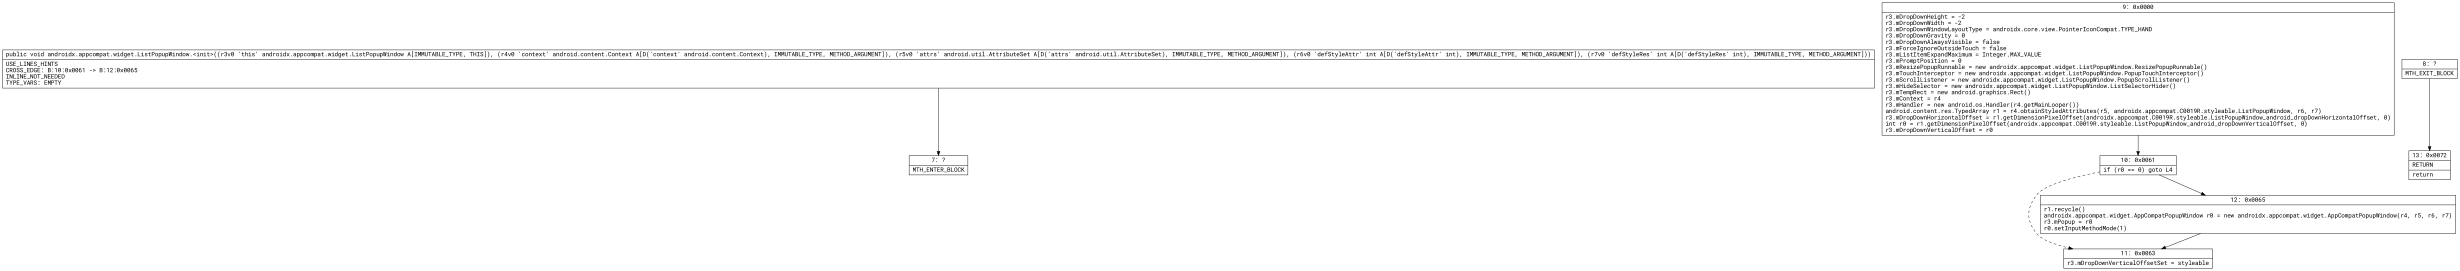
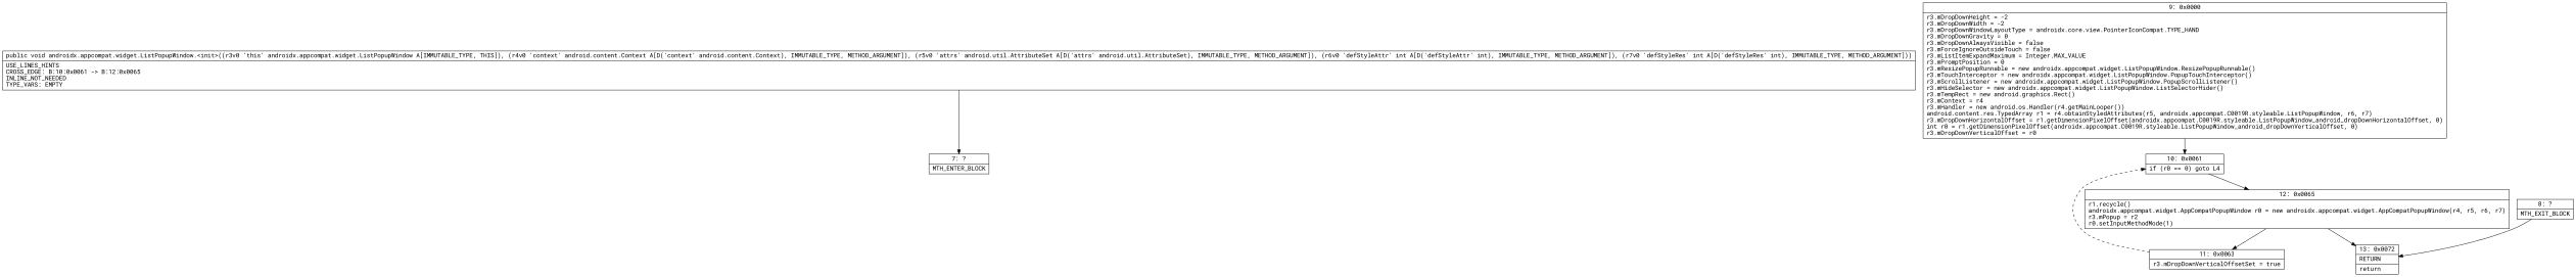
  digraph {
    fontname="Roboto Mono"
    node [fontname="Roboto Mono" shape=record]
    edge [fontname="Roboto Mono"]
    n1 [label="{7\:\ ?|MTH_ENTER_BLOCK\l}"]
    n2 [label="{9\:\ 0x0000|r3.mDropDownHeight = \-2\lr3.mDropDownWidth = \-2\lr3.mDropDownWindowLayoutType = androidx.core.view.PointerIconCompat.TYPE_HAND\lr3.mDropDownGravity = 0\lr3.mDropDownAlwaysVisible = false\lr3.mForceIgnoreOutsideTouch = false\lr3.mListItemExpandMaximum = Integer.MAX_VALUE\lr3.mPromptPosition = 0\lr3.mResizePopupRunnable = new androidx.appcompat.widget.ListPopupWindow.ResizePopupRunnable()\lr3.mTouchInterceptor = new androidx.appcompat.widget.ListPopupWindow.PopupTouchInterceptor()\lr3.mScrollListener = new androidx.appcompat.widget.ListPopupWindow.PopupScrollListener()\lr3.mHideSelector = new androidx.appcompat.widget.ListPopupWindow.ListSelectorHider()\lr3.mTempRect = new android.graphics.Rect()\lr3.mContext = r4\lr3.mHandler = new android.os.Handler(r4.getMainLooper())\landroid.content.res.TypedArray r1 = r4.obtainStyledAttributes(r5, androidx.appcompat.C0019R.styleable.ListPopupWindow, r6, r7)\lr3.mDropDownHorizontalOffset = r1.getDimensionPixelOffset(androidx.appcompat.C0019R.styleable.ListPopupWindow_android_dropDownHorizontalOffset, 0)\lint r0 = r1.getDimensionPixelOffset(androidx.appcompat.C0019R.styleable.ListPopupWindow_android_dropDownVerticalOffset, 0)\lr3.mDropDownVerticalOffset = r0\l}"]
    n3 [label="{10\:\ 0x0061|if (r0 == 0) goto L4\l}"]
-   n4 [label="{11\:\ 0x0063|r3.mDropDownVerticalOffsetSet = styleable\l}"]
-   n5 [label="{12\:\ 0x0065|r1.recycle()\landroidx.appcompat.widget.AppCompatPopupWindow r0 = new androidx.appcompat.widget.AppCompatPopupWindow(r4, r5, r6, r7)\lr3.mPopup = r0\lr0.setInputMethodMode(1)\l}"]
+   n4 [label="{11\:\ 0x0063|r3.mDropDownVerticalOffsetSet = true\l}"]
+   n5 [label="{12\:\ 0x0065|r1.recycle()\landroidx.appcompat.widget.AppCompatPopupWindow r0 = new androidx.appcompat.widget.AppCompatPopupWindow(r4, r5, r6, r7)\lr3.mPopup = r2\lr0.setInputMethodMode(1)\l}"]
    n6 [label="{13\:\ 0x0072|RETURN\l|return\l}"]
    n7 [label="{8\:\ ?|MTH_EXIT_BLOCK\l}"]
    n8 [label="{public void androidx.appcompat.widget.ListPopupWindow.\<init\>((r3v0 'this' androidx.appcompat.widget.ListPopupWindow A[IMMUTABLE_TYPE, THIS]), (r4v0 'context' android.content.Context A[D('context' android.content.Context), IMMUTABLE_TYPE, METHOD_ARGUMENT]), (r5v0 'attrs' android.util.AttributeSet A[D('attrs' android.util.AttributeSet), IMMUTABLE_TYPE, METHOD_ARGUMENT]), (r6v0 'defStyleAttr' int A[D('defStyleAttr' int), IMMUTABLE_TYPE, METHOD_ARGUMENT]), (r7v0 'defStyleRes' int A[D('defStyleRes' int), IMMUTABLE_TYPE, METHOD_ARGUMENT]))  | USE_LINES_HINTS\lCROSS_EDGE: B:10:0x0061 \-\> B:12:0x0065\lINLINE_NOT_NEEDED\lTYPE_VARS: EMPTY\l}"]
    n2 -> n3
-   n3 -> n4 [style=dashed]
+   n4 -> n3 [style=dashed]
    n3 -> n5
    n5 -> n4
+   n5 -> n6
    n7 -> n6
    n8 -> n1
  }
